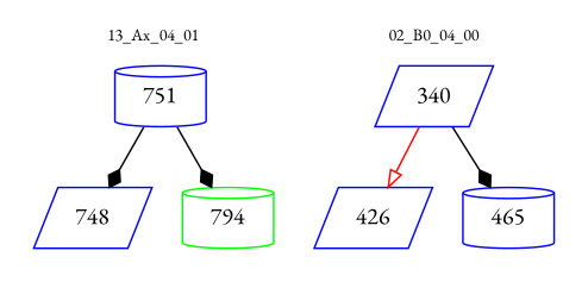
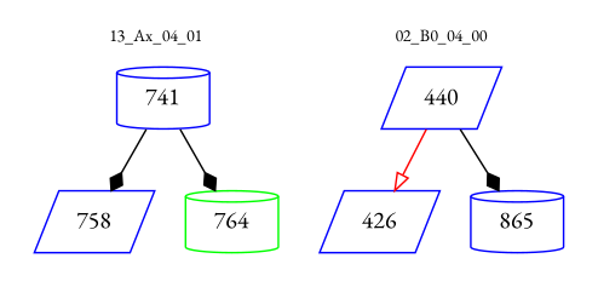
  digraph {
    fontname="EB Garamond"
    node [color=blue fontname="EB Garamond" shape=cylinder]
    edge [arrowhead=diamond color=black fontname="EB Garamond"]
-   n1 [label=751]
-   n2 [label=748 shape=parallelogram]
-   n3 [color=green label=794]
-   n4 [label=340 shape=parallelogram]
+   n1 [label=741]
+   n2 [label=758 shape=parallelogram]
+   n3 [color=green label=764]
+   n4 [label=440 shape=parallelogram]
    n5 [label=426 shape=parallelogram]
-   n6 [label=465]
+   n6 [label=865]
    subgraph cluster_1 {
      color=white
      fontsize=10
      label="13_Ax_04_01"
      n1
      n2
      n3
    }
    subgraph cluster_2 {
      color=white
      fontsize=10
      label="02_B0_04_00"
      n4
      n5
      n6
    }
    n1 -> n2
    n1 -> n3
    n4 -> n5 [arrowhead=onormal color=red]
    n4 -> n6
  }
